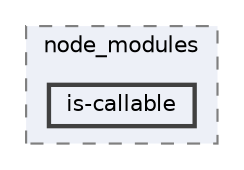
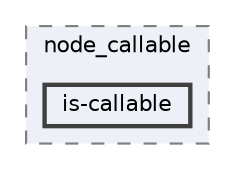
  digraph {
    compound=true
    n1 [color=grey25 fillcolor="#edf0f7" fontname=Helvetica fontsize=10 height=0.2 label="is-callable" shape=box style="filled,bold" width=0.4]
    subgraph cluster_1 {
      bgcolor="#edf0f7"
      fontname=Helvetica
      fontsize=10
-     label=node_modules
+     label=node_callable
      pencolor=grey50
      style="filled,dashed"
      n1
    }
  }
